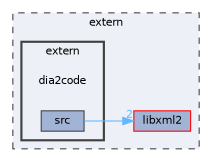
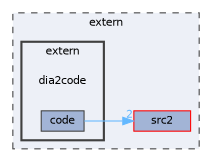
  digraph {
    compound=true
    rankdir=LR
    node [fontname=Helvetica fontsize=10 shape=box fillcolor="#a2b4d6" style=filled]
    n1 [height=0.2 label=dia2code shape=plaintext width=0.4 fillcolor="" style=""]
-   n2 [color=grey25 height=0.2 label=src width=0.4]
-   n3 [color=red height=0.2 label=libxml2 width=0.4]
+   n2 [color=grey25 height=0.2 label=code width=0.4]
+   n3 [color=red height=0.2 label=src2 width=0.4]
    subgraph cluster_1 {
      bgcolor="#edf0f7"
      fontname=Helvetica
      fontsize=10
      label=extern
      pencolor=grey25
      style="filled,dashed"
      n3
      subgraph cluster_2 {
        bgcolor="#edf0f7"
        fontname=Helvetica
        fontsize=10
        pencolor=grey25
        style="filled,bold"
        n1
        n2
      }
    }
    n2 -> n3 [color=steelblue1 fontcolor=steelblue1 fontname=Helvetica fontsize=10 headlabel=2 labeldistance=1.5 labelfontname=Helvetica labelfontsize=10]
  }
